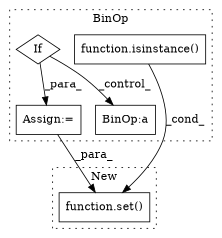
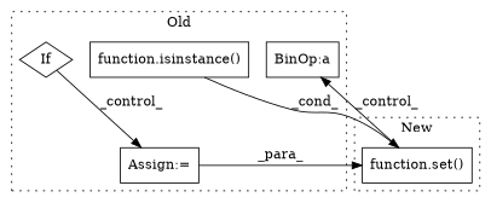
  digraph {
    node [a=75 l=3 shape=box]
    n1 [l="11,1" label="function.isinstance()" s="1298,1329"]
    n2 [a=68 label="Assign:=" s=1621]
    n3 [a=96 label=If s=1268 shape=diamond]
    n4 [a=82 label="BinOp:a" s=1697]
    n5 [l=5 label="function.set()" s=965]
    subgraph cluster_1 {
-     label=BinOp
+     label=Old
      style=dotted
      n1
      n2
      n3
      n4
    }
    subgraph cluster_2 {
      label=New
      style=dotted
      n5
    }
    n1 -> n5 [label=_cond_]
    n2 -> n5 [label=_para_]
-   n3 -> n2 [label=_para_]
-   n3 -> n4 [label=_control_]
+   n3 -> n2 [label=_control_]
+   n5 -> n4 [label=_control_]
  }
